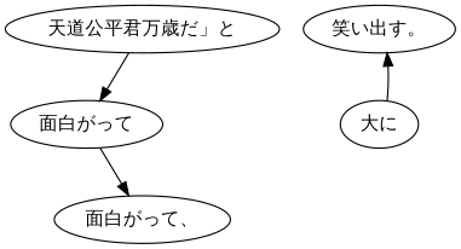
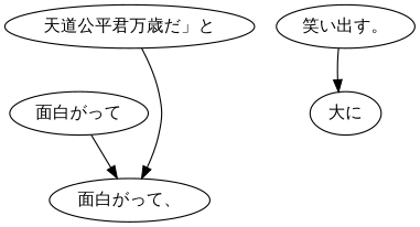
  digraph {
    n1 [label="天道公平君万歳だ」と"]
    n2 [label="面白がって"]
    n3 [label="面白がって、"]
    n4 [label="笑い出す。"]
    n5 [label="大に"]
-   n1 -> n2
+   n1 -> n3
    n2 -> n3
-   n5 -> n4
+   n4 -> n5
  }
